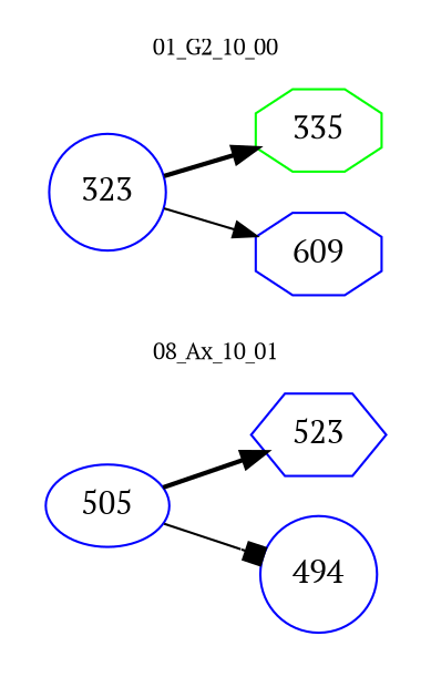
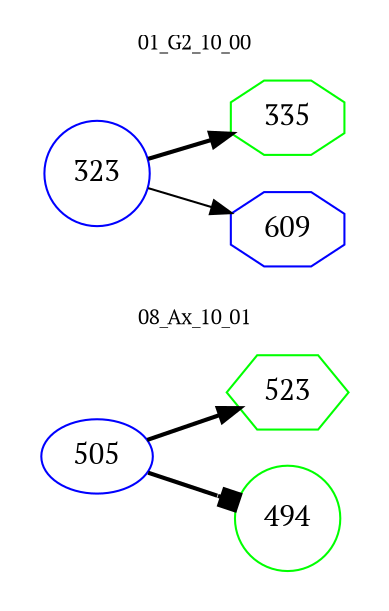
  digraph {
    fontname="PT Serif"
    rankdir=LR
    node [color=blue fontname="PT Serif" shape=circle]
    edge [arrowhead=normal color=black fontname="PT Serif" style=solid]
    n1 [label=505 shape=ellipse]
-   n2 [label=494]
-   n3 [label=523 shape=hexagon]
+   n2 [color=green label=494]
+   n3 [color=green label=523 shape=hexagon]
    n4 [label=323]
    n5 [label=609 shape=octagon]
    n6 [color=green label=335 shape=octagon]
    subgraph cluster_1 {
      color=white
      fontsize=10
      label="08_Ax_10_01"
      n1
      n2
      n3
    }
    subgraph cluster_2 {
      color=white
      fontsize=10
      label="01_G2_10_00"
      n4
      n5
      n6
    }
-   n1 -> n2 [arrowhead=box]
+   n1 -> n2 [arrowhead=box style=bold]
    n1 -> n3 [style=bold]
    n4 -> n5
    n4 -> n6 [style=bold]
  }
